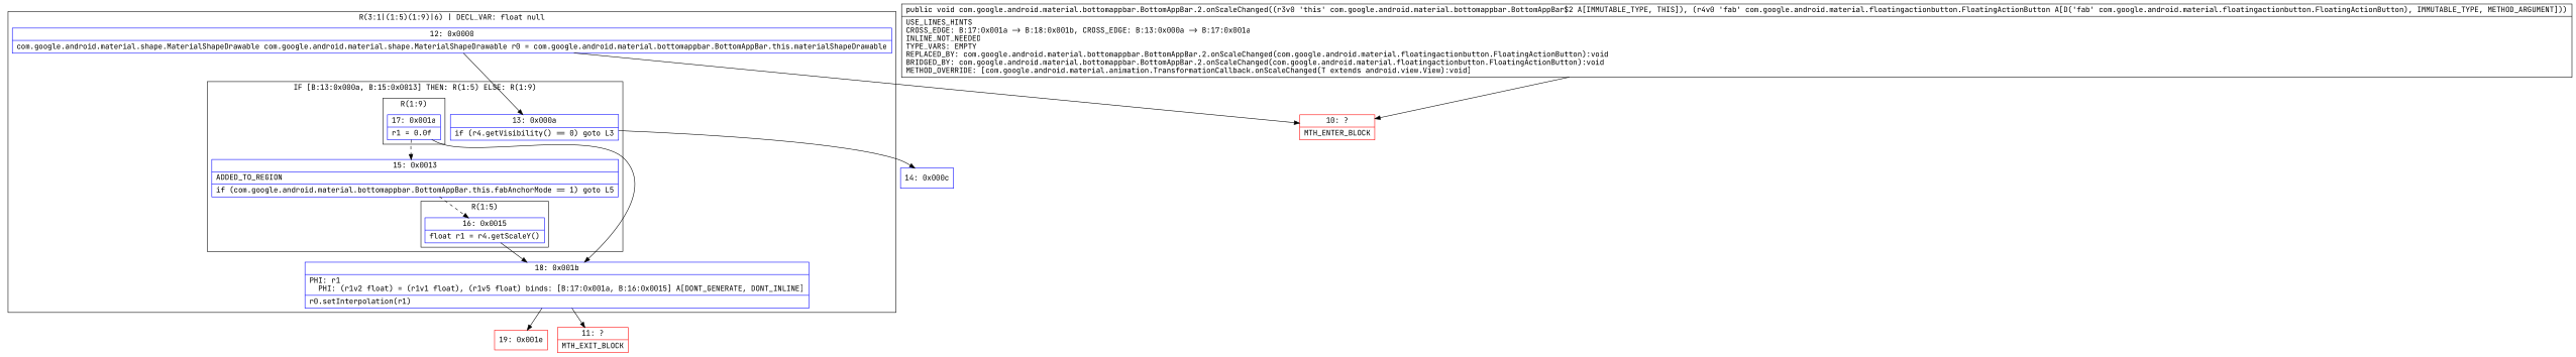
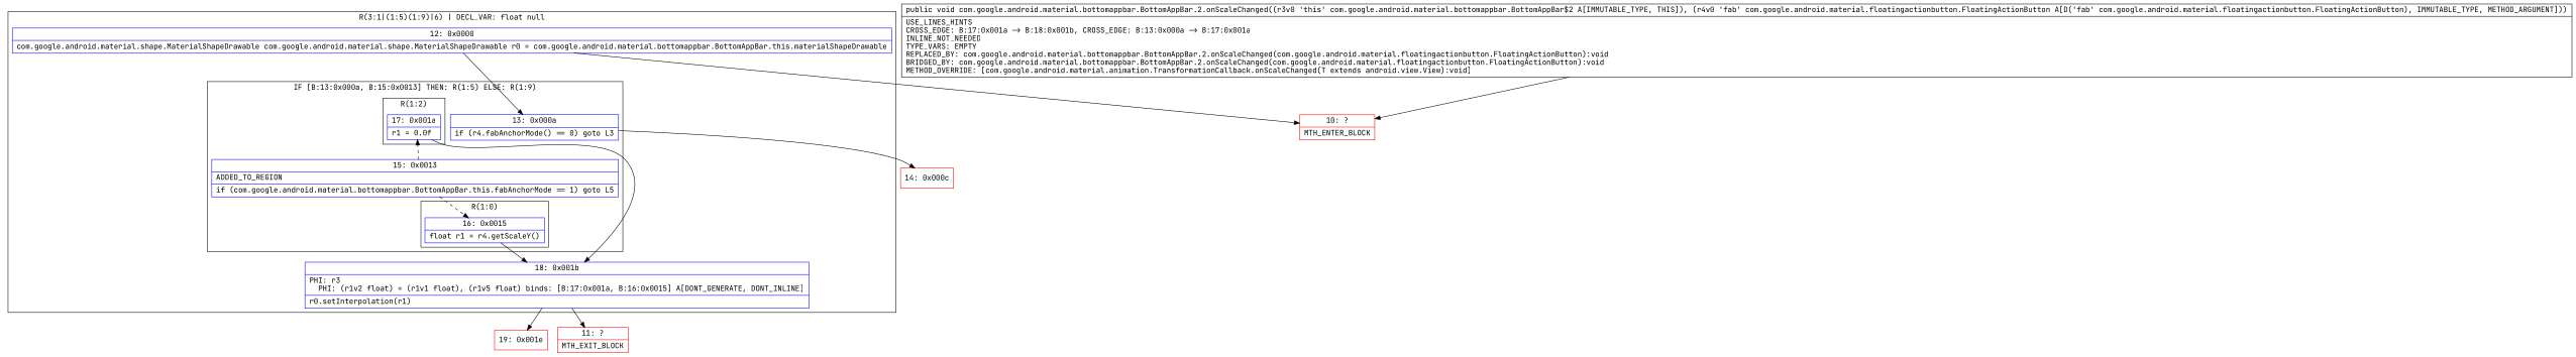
  digraph {
    fontname="JetBrains Mono"
    node [color=blue fontname="JetBrains Mono" shape=record]
    edge [fontname="JetBrains Mono"]
    n1 [label="{16\:\ 0x0015|float r1 = r4.getScaleY()\l}"]
    n2 [label="{17\:\ 0x001a|r1 = 0.0f\l}"]
-   n3 [label="{13\:\ 0x000a|if (r4.getVisibility() == 0) goto L3\l}"]
+   n3 [label="{13\:\ 0x000a|if (r4.fabAnchorMode() == 0) goto L3\l}"]
    n4 [label="{15\:\ 0x0013|ADDED_TO_REGION\l|if (com.google.android.material.bottomappbar.BottomAppBar.this.fabAnchorMode == 1) goto L5\l}"]
    n5 [label="{12\:\ 0x0000|com.google.android.material.shape.MaterialShapeDrawable com.google.android.material.shape.MaterialShapeDrawable r0 = com.google.android.material.bottomappbar.BottomAppBar.this.materialShapeDrawable\l}"]
-   n6 [label="{18\:\ 0x001b|PHI: r1 \l  PHI: (r1v2 float) = (r1v1 float), (r1v5 float) binds: [B:17:0x001a, B:16:0x0015] A[DONT_GENERATE, DONT_INLINE]\l|r0.setInterpolation(r1)\l}"]
-   n7 [label="{14\:\ 0x000c}"]
+   n6 [label="{18\:\ 0x001b|PHI: r3 \l  PHI: (r1v2 float) = (r1v1 float), (r1v5 float) binds: [B:17:0x001a, B:16:0x0015] A[DONT_GENERATE, DONT_INLINE]\l|r0.setInterpolation(r1)\l}"]
+   n7 [color=red label="{14\:\ 0x000c}"]
    n8 [color=red label="{10\:\ ?|MTH_ENTER_BLOCK\l}"]
    n9 [color=red label="{19\:\ 0x001e}"]
    n10 [color=red label="{11\:\ ?|MTH_EXIT_BLOCK\l}"]
    n11 [label="{public void com.google.android.material.bottomappbar.BottomAppBar.2.onScaleChanged((r3v0 'this' com.google.android.material.bottomappbar.BottomAppBar$2 A[IMMUTABLE_TYPE, THIS]), (r4v0 'fab' com.google.android.material.floatingactionbutton.FloatingActionButton A[D('fab' com.google.android.material.floatingactionbutton.FloatingActionButton), IMMUTABLE_TYPE, METHOD_ARGUMENT]))  | USE_LINES_HINTS\lCROSS_EDGE: B:17:0x001a \-\> B:18:0x001b, CROSS_EDGE: B:13:0x000a \-\> B:17:0x001a\lINLINE_NOT_NEEDED\lTYPE_VARS: EMPTY\lREPLACED_BY: com.google.android.material.bottomappbar.BottomAppBar.2.onScaleChanged(com.google.android.material.floatingactionbutton.FloatingActionButton):void\lBRIDGED_BY: com.google.android.material.bottomappbar.BottomAppBar.2.onScaleChanged(com.google.android.material.floatingactionbutton.FloatingActionButton):void\lMETHOD_OVERRIDE: [com.google.android.material.animation.TransformationCallback.onScaleChanged(T extends android.view.View):void]\l}" color=""]
    subgraph cluster_1 {
      label="R(3:1|(1:5)(1:9)|6) | DECL_VAR: float null\l"
      n5
      n6
      subgraph cluster_2 {
        label="IF [B:13:0x000a, B:15:0x0013] THEN: R(1:5) ELSE: R(1:9)"
        n3
        n4
        subgraph cluster_3 {
-         label="R(1:5)"
+         label="R(1:0)"
          n1
        }
        subgraph cluster_4 {
-         label="R(1:9)"
+         label="R(1:2)"
          n2
        }
      }
    }
    n1 -> n6
    n2 -> n6
    n3 -> n7
    n4 -> n1 [style=dashed]
-   n2 -> n4 [style=dashed]
+   n4 -> n2 [style=dashed]
    n5 -> n3
    n5 -> n8
    n6 -> n9
    n6 -> n10
    n11 -> n8
  }
